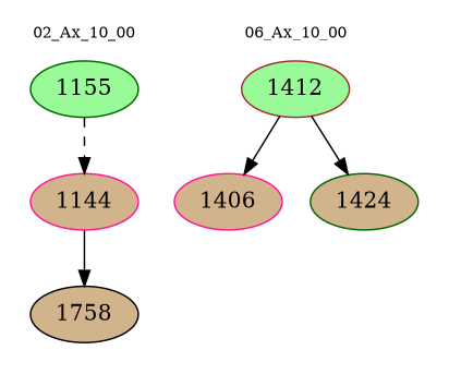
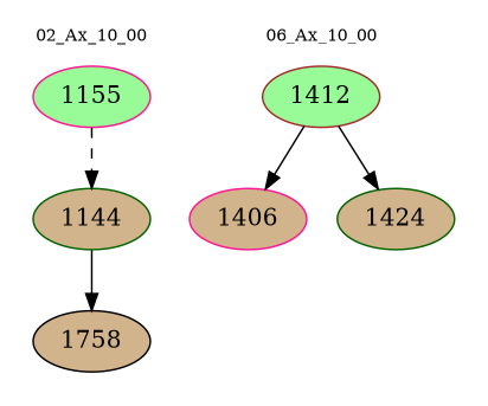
  digraph {
    node [color=darkgreen fillcolor=tan style=filled]
    edge [color=black style=solid]
-   n1 [fillcolor=palegreen label=1155]
-   n2 [color=deeppink label=1144]
+   n1 [color=deeppink fillcolor=palegreen label=1155]
+   n2 [label=1144]
    n3 [color=black label=1758]
    n4 [color=brown fillcolor=palegreen label=1412]
    n5 [color=deeppink label=1406]
    n6 [label=1424]
    subgraph cluster_1 {
      color=white
      fontsize=10
      label="02_Ax_10_00"
      n1
      n2
      n3
    }
    subgraph cluster_2 {
      color=white
      fontsize=10
      label="06_Ax_10_00"
      n4
      n5
      n6
    }
    n1 -> n2 [style=dashed]
    n2 -> n3
    n4 -> n5
    n4 -> n6
  }
